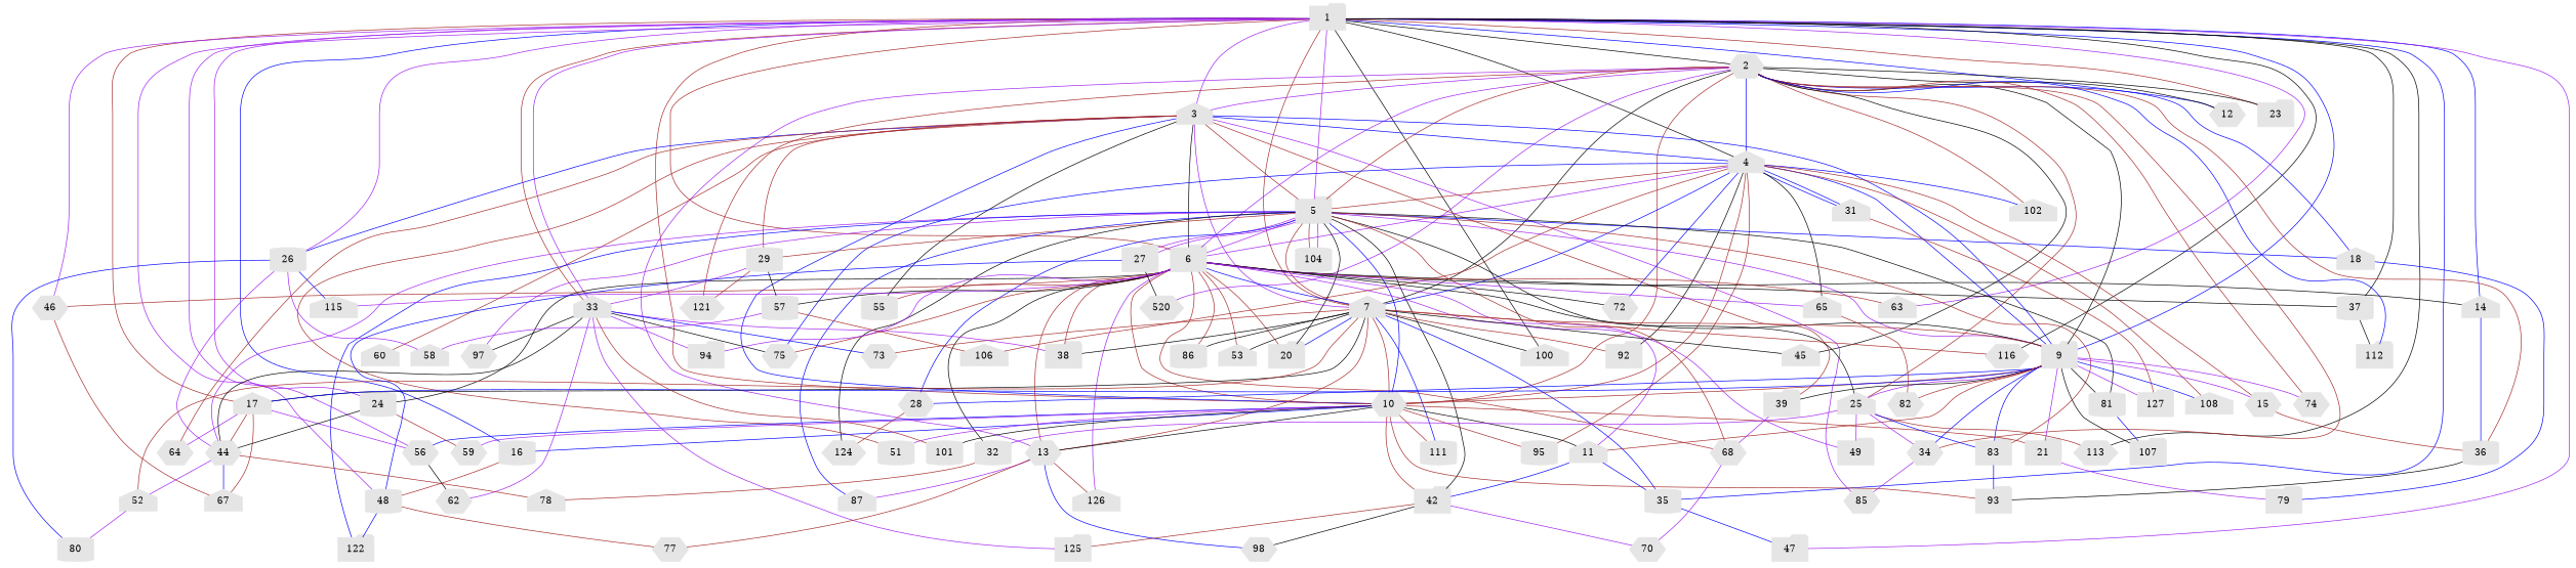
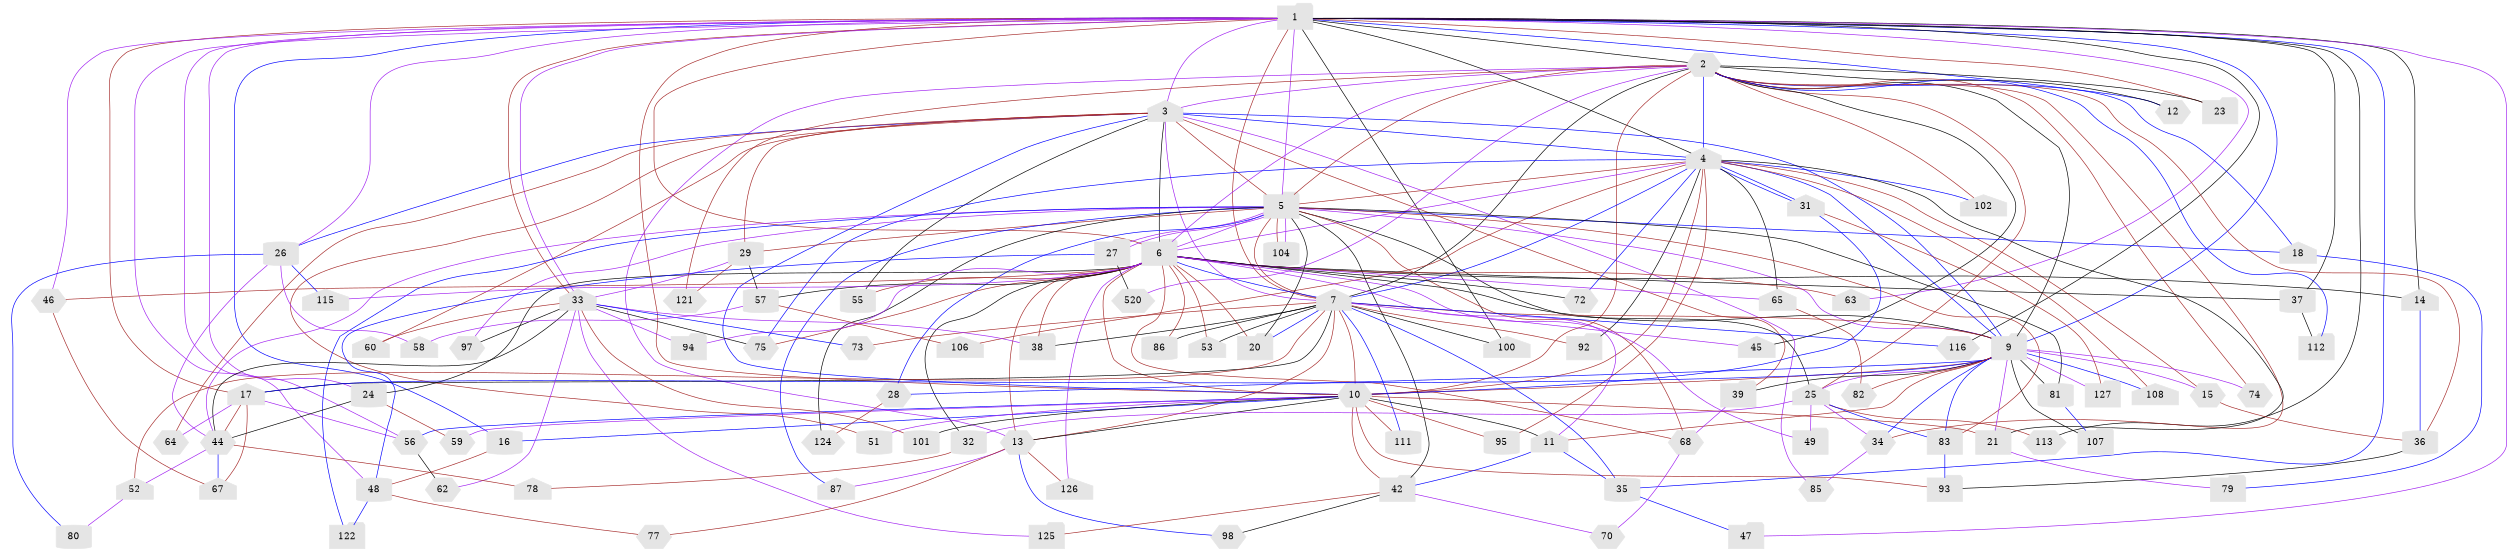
  graph {
    node [color=gray90 shape=hexagon style=filled]
    edge [color=brown]
    1 [shape=folder super="+19"]
    2 [super="+105"]
    3 [shape=house super="+40"]
    4 [shape=house super="+22"]
    5 [shape=folder super="+30"]
    6 [shape=folder super="+8"]
    7 [shape=house super="+119"]
    9 [shape=folder super="+84"]
    10 [super="+66"]
    12
    14 [shape=house]
    16 [shape=cylinder super="+61"]
    17 [shape=house super="+99"]
    23 [shape=folder]
    24 [shape=cylinder]
    26 [shape=cylinder super="+71"]
    33 [shape=house super="+54"]
    35 [shape=cylinder super="+69"]
    37 [shape=cylinder]
    46
    47 [shape=folder]
    48 [shape=cylinder]
    56 [super="+76"]
    63 [shape=house]
    100 [shape=house]
    113
    116
    13 [super="+114"]
    18 [shape=house]
    25 [shape=house super="+109"]
    34
    36 [shape=cylinder super="+89"]
    45 [shape=house]
    74
    102 [shape=house]
    112 [shape=folder]
    n37 [label=520]
    121
    29 [shape=cylinder super="+41"]
    39 [shape=folder]
    51 [shape=cylinder]
    55 [shape=cylinder]
    60 [shape=house]
    64
    85
    15
    21 [shape=folder super="+43"]
    31 [shape=house]
    65 [shape=house]
    72
    75 [super="+91"]
    92 [shape=folder]
    95 [shape=cylinder]
    106 [shape=house]
    108 [shape=house]
    20 [shape=folder super="+96"]
    27 [shape=folder]
    28
    42 [shape=folder super="+50"]
    44 [super="+103"]
    68 [super="+110"]
    81 [shape=cylinder]
    83 [shape=folder super="+118"]
    87 [shape=house]
    97
    104 [shape=cylinder]
    122 [shape=folder]
    124
    11 [shape=house super="+90"]
    32 [shape=cylinder]
    38 [shape=folder super="+123"]
    49 [shape=folder]
    53 [shape=house]
    57 [shape=cylinder]
    86 [shape=cylinder]
    94 [shape=folder]
    115 [shape=house]
    126 [shape=house]
    52 [shape=house]
    73
    111 [shape=cylinder]
    82
    107 [shape=folder]
    127 [shape=folder]
    59
    93 [shape=folder super="+117"]
    101 [shape=cylinder]
    67 [shape=house]
    58 [shape=house]
    80 [shape=cylinder]
    62
    125 [shape=folder]
    77 [super="+88"]
    98
    79 [shape=folder]
    70
    78 [shape=house]
    1 -- 2 [color=black]
    1 -- 3 [color=purple]
    1 -- 4 [color=black]
    1 -- 5 [color=purple]
    1 -- 6 [weight=2]
    1 -- 7
    1 -- 9 [color=blue weight=2]
    1 -- 10
    1 -- 12 [color=blue]
-   1 -- 14 [color=blue]
+   1 -- 14 [color=black]
    1 -- 16 [color=blue]
    1 -- 17
    1 -- 23
    1 -- 24 [color=purple]
    1 -- 26 [color=purple]
    1 -- 33
    1 -- 33 [color=purple]
    1 -- 35 [color=blue]
    1 -- 37 [color=black]
    1 -- 46 [color=purple]
    1 -- 47 [color=purple]
    1 -- 48 [color=purple]
    1 -- 56 [color=purple]
    1 -- 63 [color=purple]
    1 -- 100 [color=black]
    1 -- 113 [color=black]
    1 -- 116 [color=black]
    2 -- 3 [color=purple]
    2 -- 4 [color=blue weight=2]
    2 -- 5
    2 -- 6 [color=purple weight=2]
    2 -- 7 [color=black]
    2 -- 9 [color=black]
    2 -- 10 [weight=2]
    2 -- 12 [color=black]
    2 -- 23 [color=black]
    2 -- 13 [color=purple]
    2 -- 18 [color=blue]
    2 -- 25
    2 -- 34
    2 -- 36
    2 -- 45 [color=black]
    2 -- 74
    2 -- 102
    2 -- 112 [color=blue]
    2 -- n37 [color=purple]
    2 -- 121
    3 -- 4 [color=blue]
    3 -- 5 [weight=3]
    3 -- 6 [color=black weight=2]
    3 -- 7 [color=purple]
    3 -- 9 [color=blue]
    3 -- 10 [color=blue]
    3 -- 26 [color=blue]
    3 -- 29
    3 -- 39
    3 -- 51
    3 -- 55 [color=black]
    3 -- 60
    3 -- 64
    3 -- 85 [color=purple]
    4 -- 5
    4 -- 6 [color=purple weight=2]
    4 -- 7 [color=blue]
    4 -- 9 [color=blue]
    4 -- 10
    4 -- 102 [color=blue]
    4 -- 15
+   4 -- 21 [color=black]
    4 -- 31 [color=blue]
    4 -- 31 [color=blue]
    4 -- 65 [color=black]
    4 -- 72 [color=blue]
    4 -- 75 [color=blue]
    4 -- 92 [color=black]
    4 -- 95
    4 -- 106
    4 -- 108
    5 -- 6 [color=purple weight=2]
    5 -- 7
    5 -- 9 [color=purple]
-   5 -- 10 [color=blue]
+   31 -- 10 [color=blue]
    5 -- 18 [color=blue]
    5 -- 25 [color=black]
    5 -- 29
    5 -- 20 [color=black]
    5 -- 27 [color=purple]
    5 -- 27 [color=purple]
    5 -- 28 [color=blue]
    5 -- 42 [color=black]
    5 -- 44 [color=purple]
    5 -- 68
    5 -- 81 [color=black]
    5 -- 83
    5 -- 87 [color=blue]
    5 -- 97 [color=purple]
    5 -- 104
    5 -- 104 [color=purple]
    5 -- 122 [color=blue]
    5 -- 124 [color=black]
    6 -- 7 [color=blue weight=2]
    6 -- 9 [color=black weight=2]
    6 -- 10 [weight=2]
    6 -- 14 [color=black]
    6 -- 24 [color=black]
    6 -- 37 [color=black]
    6 -- 46
    6 -- 63
    6 -- 13
    6 -- 55
    6 -- 65 [color=purple]
    6 -- 72 [color=black]
    6 -- 75
    6 -- 20
    6 -- 68
    6 -- 11 [color=purple]
    6 -- 32 [color=black]
    6 -- 38
    6 -- 49 [color=purple]
    6 -- 53
    6 -- 57 [color=black]
    6 -- 86
    6 -- 94 [color=purple]
    6 -- 115 [color=purple]
    6 -- 126 [color=purple]
    7 -- 9
    7 -- 10
    7 -- 17 [color=black]
    7 -- 35 [color=blue]
    7 -- 100 [color=black]
-   7 -- 116
+   7 -- 116 [color=blue]
    7 -- 13
-   7 -- 45 [color=black]
+   7 -- 45 [color=purple]
    7 -- 92
    7 -- 20 [color=blue]
    7 -- 38 [color=black]
    7 -- 53 [color=black]
    7 -- 86 [color=black]
    7 -- 52
    7 -- 73
    7 -- 111 [color=blue]
    9 -- 10
    9 -- 17 [color=blue]
    9 -- 25 [color=purple]
    9 -- 34 [color=blue]
    9 -- 74 [color=purple]
    9 -- 39 [color=black]
    9 -- 15 [color=purple]
    9 -- 21 [color=purple]
    9 -- 108 [color=blue]
    9 -- 28 [color=blue]
    9 -- 81 [color=black]
    9 -- 83 [color=blue]
    9 -- 11
    9 -- 82
    9 -- 107 [color=black]
    9 -- 127 [color=purple]
    10 -- 16 [color=blue]
    10 -- 56 [color=blue]
    10 -- 13 [color=black]
    10 -- 51 [color=purple]
    10 -- 21
    10 -- 95
    10 -- 42
    10 -- 11 [color=black]
    10 -- 111
    10 -- 59 [color=purple]
    10 -- 93
    10 -- 101 [color=black]
    14 -- 36 [color=blue]
    16 -- 48
    17 -- 56 [color=purple]
    17 -- 64 [color=purple]
    17 -- 44
    17 -- 67
    24 -- 44 [color=black]
    24 -- 59
    26 -- 44 [color=purple]
    26 -- 115 [color=blue]
    26 -- 58 [color=purple]
    26 -- 80 [color=blue]
+   33 -- 60
    33 -- 75 [color=black]
    33 -- 44 [color=black]
    33 -- 97 [color=black]
    33 -- 38 [color=purple]
    33 -- 94 [color=purple]
    33 -- 73 [color=blue]
    33 -- 101
    33 -- 62 [color=purple]
    33 -- 125 [color=purple]
    35 -- 47 [color=blue]
    37 -- 112 [color=black]
    46 -- 67
    48 -- 122 [color=blue]
    48 -- 77
    56 -- 62 [color=black]
    13 -- 87 [color=purple]
    13 -- 126
    13 -- 77
    13 -- 98 [color=blue]
    18 -- 79 [color=blue]
    25 -- 113
    25 -- 34 [color=purple]
    25 -- 83 [color=blue]
    25 -- 32 [color=purple]
    25 -- 49 [color=purple]
    34 -- 85 [color=purple]
    36 -- 93 [color=black]
    29 -- 33 [color=purple]
    29 -- 121
    29 -- 57 [color=black]
    39 -- 68 [color=purple]
    15 -- 36
    21 -- 79 [color=purple]
    31 -- 127
    65 -- 82
    27 -- 48 [color=blue]
    27 -- n37 [color=black]
    28 -- 124
    42 -- 125
    42 -- 98 [color=black]
    42 -- 70 [color=purple]
    44 -- 52 [color=purple]
    44 -- 67 [color=blue]
    44 -- 78
    68 -- 70 [color=purple]
    81 -- 107 [color=blue]
    83 -- 93 [color=blue]
    11 -- 35 [color=blue]
    11 -- 42 [color=blue]
    32 -- 78
    57 -- 106
    57 -- 58 [color=purple]
    52 -- 80 [color=purple]
  }
